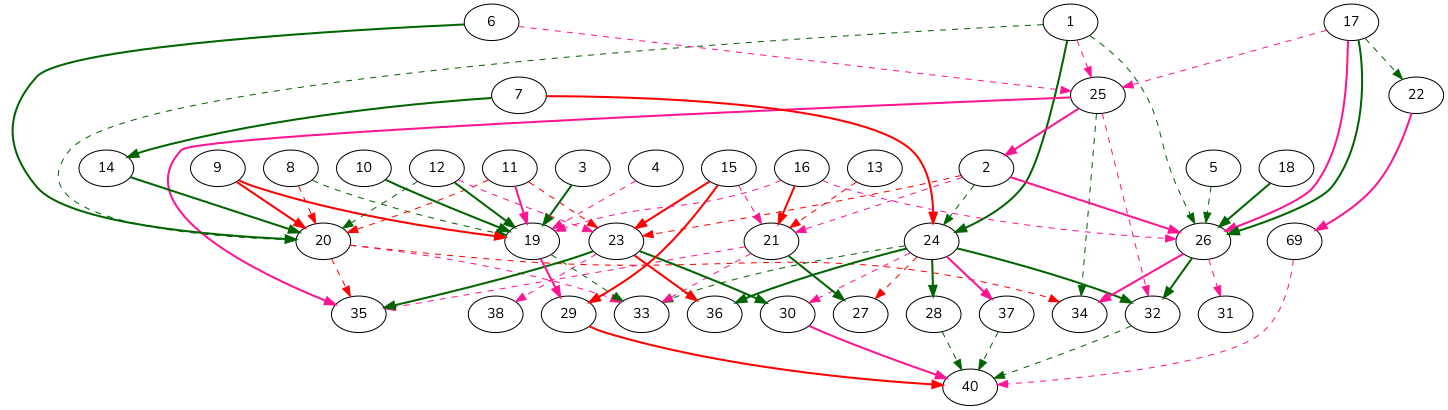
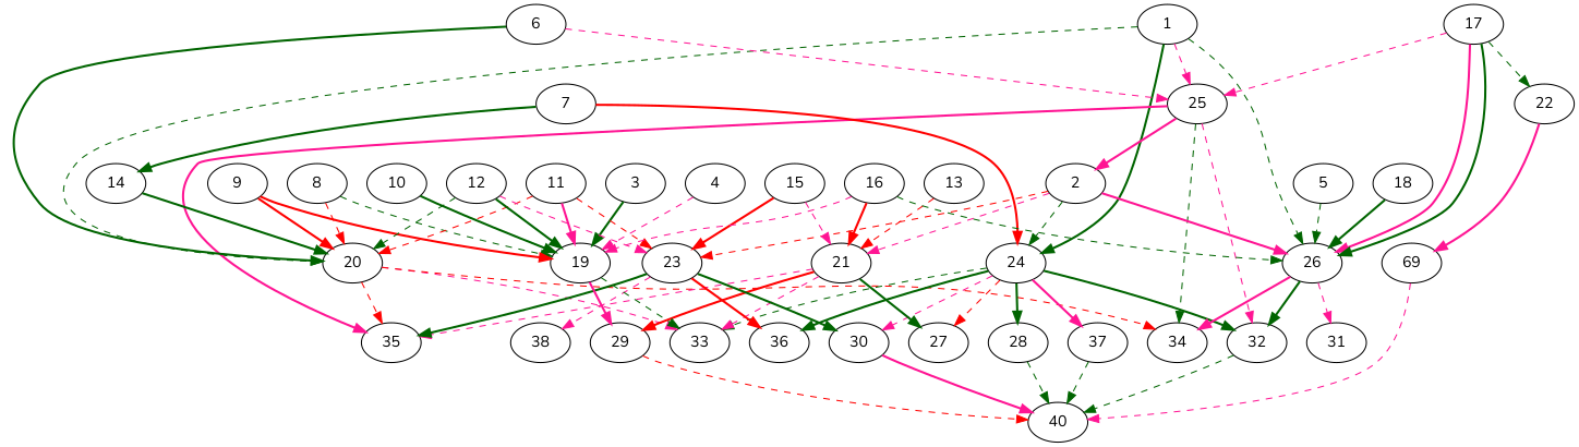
  digraph {
    fontname=Nunito
    node [alpha=0.11 fontname=Nunito]
    edge [color=darkgreen fontname=Nunito style=dashed]
    1 [alpha=0.08 expect_size=42483712]
    20 [alpha=0.13 expect_size=47114240]
    24 [alpha=0.04 expect_size=11461632]
    25 [alpha=0.15 expect_size=12265472]
    26 [expect_size=25202688]
    33 [alpha=0.12 expect_size=25395200]
    34 [expect_size=50636800]
    35 [alpha=0.03 expect_size=12718080]
    27 [alpha=0.18 expect_size=29716480]
    30 [alpha=0.10 expect_size=7066624]
    36 [alpha=0.03 expect_size=47058944]
    28 [alpha=0.02 expect_size=36736000]
    32 [alpha=0.19 expect_size=10436608]
    37 [alpha=0.01 expect_size=26007552]
    2 [alpha=0.06 expect_size=9042944]
    31 [alpha=0.00 expect_size=37051392]
    40 [alpha=0.10 expect_size=22059008]
    21 [alpha=0.09 expect_size=42901504]
    23 [expect_size=43043840]
    29 [alpha=0.19 expect_size=24797184]
    38 [alpha=0.17 expect_size=20200448]
    3 [alpha=0.13 expect_size=21138432]
    19 [alpha=0.12 expect_size=30888960]
    4 [alpha=0.05 expect_size=26170368]
    5 [alpha=0.16 expect_size=46289920]
    22 [alpha=0.06 expect_size=52424704]
    n27 [alpha=0.05 expect_size=23764992 label=69]
    6 [alpha=0.09 expect_size=19149824]
    7 [alpha=0.02 expect_size=28690432]
    14 [alpha=0.00 expect_size=21829632]
    8 [expect_size=46557184]
    9 [alpha=0.07 expect_size=37786624]
    10 [alpha=0.18 expect_size=35180544]
    11 [alpha=0.04 expect_size=5459968]
    12 [alpha=0.16 expect_size=24715264]
    13 [alpha=0.07 expect_size=37839872]
    15 [alpha=0.05 expect_size=34440192]
    16 [alpha=0.02 expect_size=24288256]
    17 [alpha=0.03 expect_size=45811712]
    18 [alpha=0.15 expect_size=50974720]
    1 -> 20
    1 -> 24 [style=bold]
    1 -> 25 [color=deeppink]
    1 -> 26
    20 -> 33 [color=deeppink]
    20 -> 34 [color=red]
    20 -> 35 [color=red]
    24 -> 33
    24 -> 27 [color=red]
    24 -> 30 [color=deeppink]
    24 -> 36 [style=bold]
    24 -> 28 [style=bold]
    24 -> 32 [style=bold]
    24 -> 37 [color=deeppink style=bold]
    25 -> 34
    25 -> 35 [color=deeppink style=bold]
    25 -> 32 [color=deeppink]
    25 -> 2 [color=deeppink style=bold]
    26 -> 34 [color=deeppink style=bold]
    26 -> 32 [style=bold]
    26 -> 31 [color=deeppink]
    30 -> 40 [color=deeppink style=bold]
    28 -> 40
    32 -> 40
    37 -> 40
    2 -> 24
    2 -> 26 [color=deeppink style=bold]
    2 -> 21 [color=deeppink]
    2 -> 23 [color=red]
    21 -> 33 [color=deeppink]
    21 -> 35 [color=deeppink]
    21 -> 27 [style=bold]
-   15 -> 29 [color=red style=bold]
+   21 -> 29 [color=red style=bold]
    23 -> 35 [style=bold]
    23 -> 30 [style=bold]
    23 -> 36 [color=red style=bold]
    23 -> 38 [color=deeppink]
-   29 -> 40 [color=red style=bold]
+   29 -> 40 [color=red]
    3 -> 19 [style=bold]
    19 -> 33
    19 -> 29 [color=deeppink style=bold]
    4 -> 19 [color=deeppink]
    5 -> 26
    22 -> n27 [color=deeppink style=bold]
    n27 -> 40 [color=deeppink]
    6 -> 20 [style=bold]
    6 -> 25 [color=deeppink]
    7 -> 24 [color=red style=bold]
    7 -> 14 [style=bold]
    14 -> 20 [style=bold]
    8 -> 20 [color=red]
    8 -> 19
    9 -> 20 [color=red style=bold]
    9 -> 19 [color=red style=bold]
    10 -> 19 [style=bold]
    11 -> 20 [color=red]
    11 -> 23 [color=red]
    11 -> 19 [color=deeppink style=bold]
    12 -> 20
    12 -> 23 [color=deeppink]
    12 -> 19 [style=bold]
    13 -> 21 [color=red]
    15 -> 21 [color=deeppink]
    15 -> 23 [color=red style=bold]
-   16 -> 26 [color=deeppink]
+   16 -> 26
    16 -> 21 [color=red style=bold]
    16 -> 19 [color=deeppink]
    17 -> 25 [color=deeppink]
    17 -> 26 [color=deeppink style=bold]
    17 -> 26 [style=bold]
    17 -> 22
    18 -> 26 [style=bold]
  }
